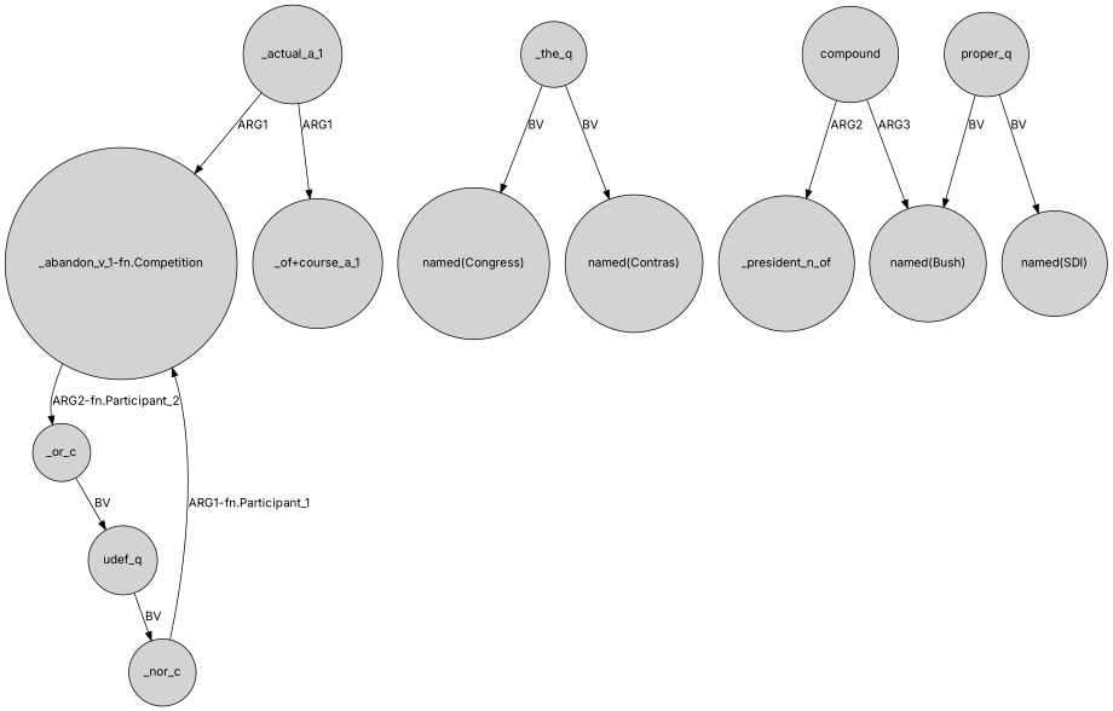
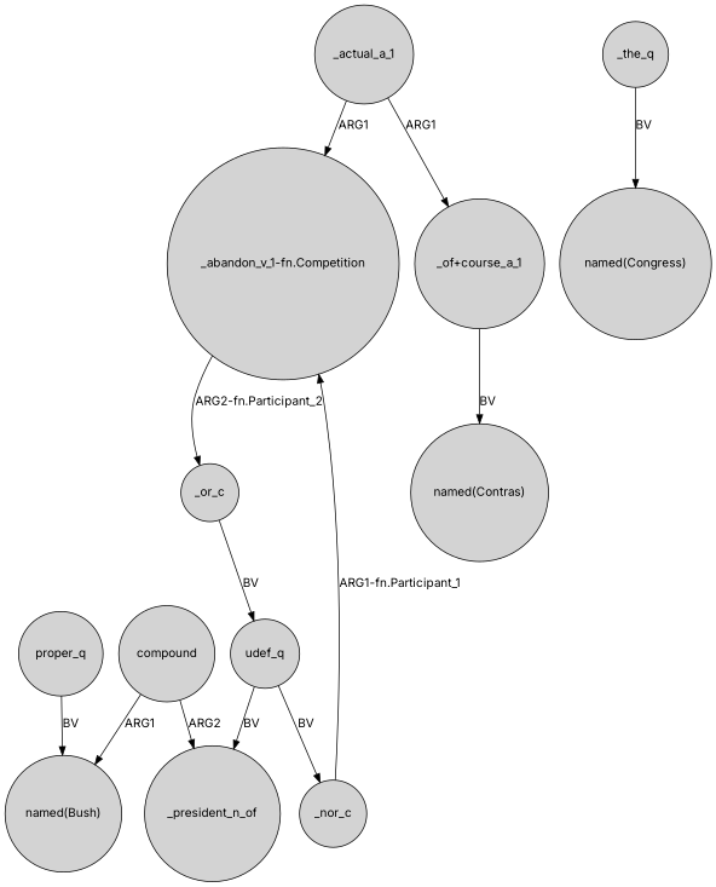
  digraph {
    fontname=Inter
    node [fontname=Inter shape=circle style=filled]
    edge [fontname=Inter]
    "_abandon_v_1-fn.Competition"
    _or_c
    udef_q
    _nor_c
    _actual_a_1
    "_of+course_a_1"
    _the_q
    "named(Congress)"
    "named(Contras)"
    compound
    _president_n_of
    "named(Bush)"
    proper_q
-   "named(SDI)"
    "_abandon_v_1-fn.Competition" -> _or_c [label="ARG2-fn.Participant_2"]
    _or_c -> udef_q [label=BV]
    udef_q -> _nor_c [label=BV]
+   udef_q -> _president_n_of [label=BV]
    _nor_c -> "_abandon_v_1-fn.Competition" [label="ARG1-fn.Participant_1"]
    _actual_a_1 -> "_abandon_v_1-fn.Competition" [label=ARG1]
    _actual_a_1 -> "_of+course_a_1" [label=ARG1]
    _the_q -> "named(Congress)" [label=BV]
-   _the_q -> "named(Contras)" [label=BV]
+   "_of+course_a_1" -> "named(Contras)" [label=BV]
    compound -> _president_n_of [label=ARG2]
-   compound -> "named(Bush)" [label=ARG3]
+   compound -> "named(Bush)" [label=ARG1]
    proper_q -> "named(Bush)" [label=BV]
-   proper_q -> "named(SDI)" [label=BV]
  }
